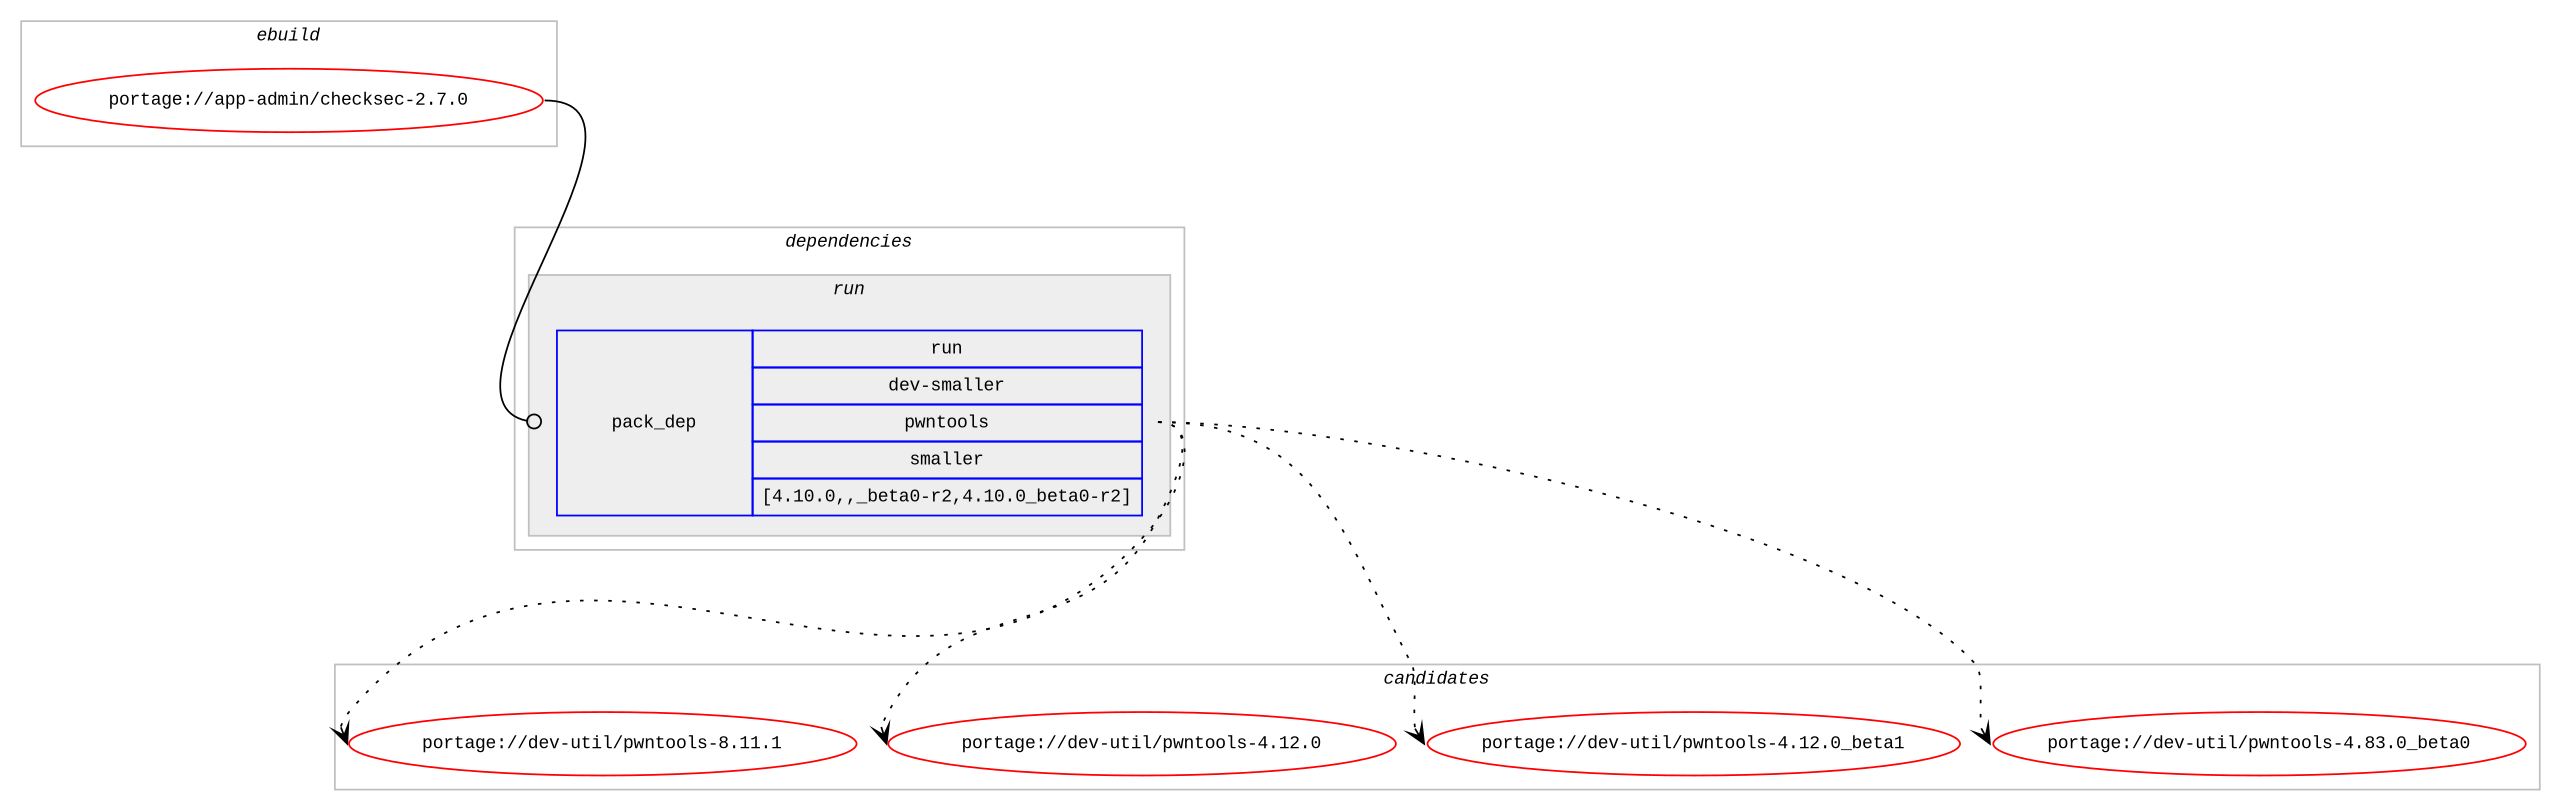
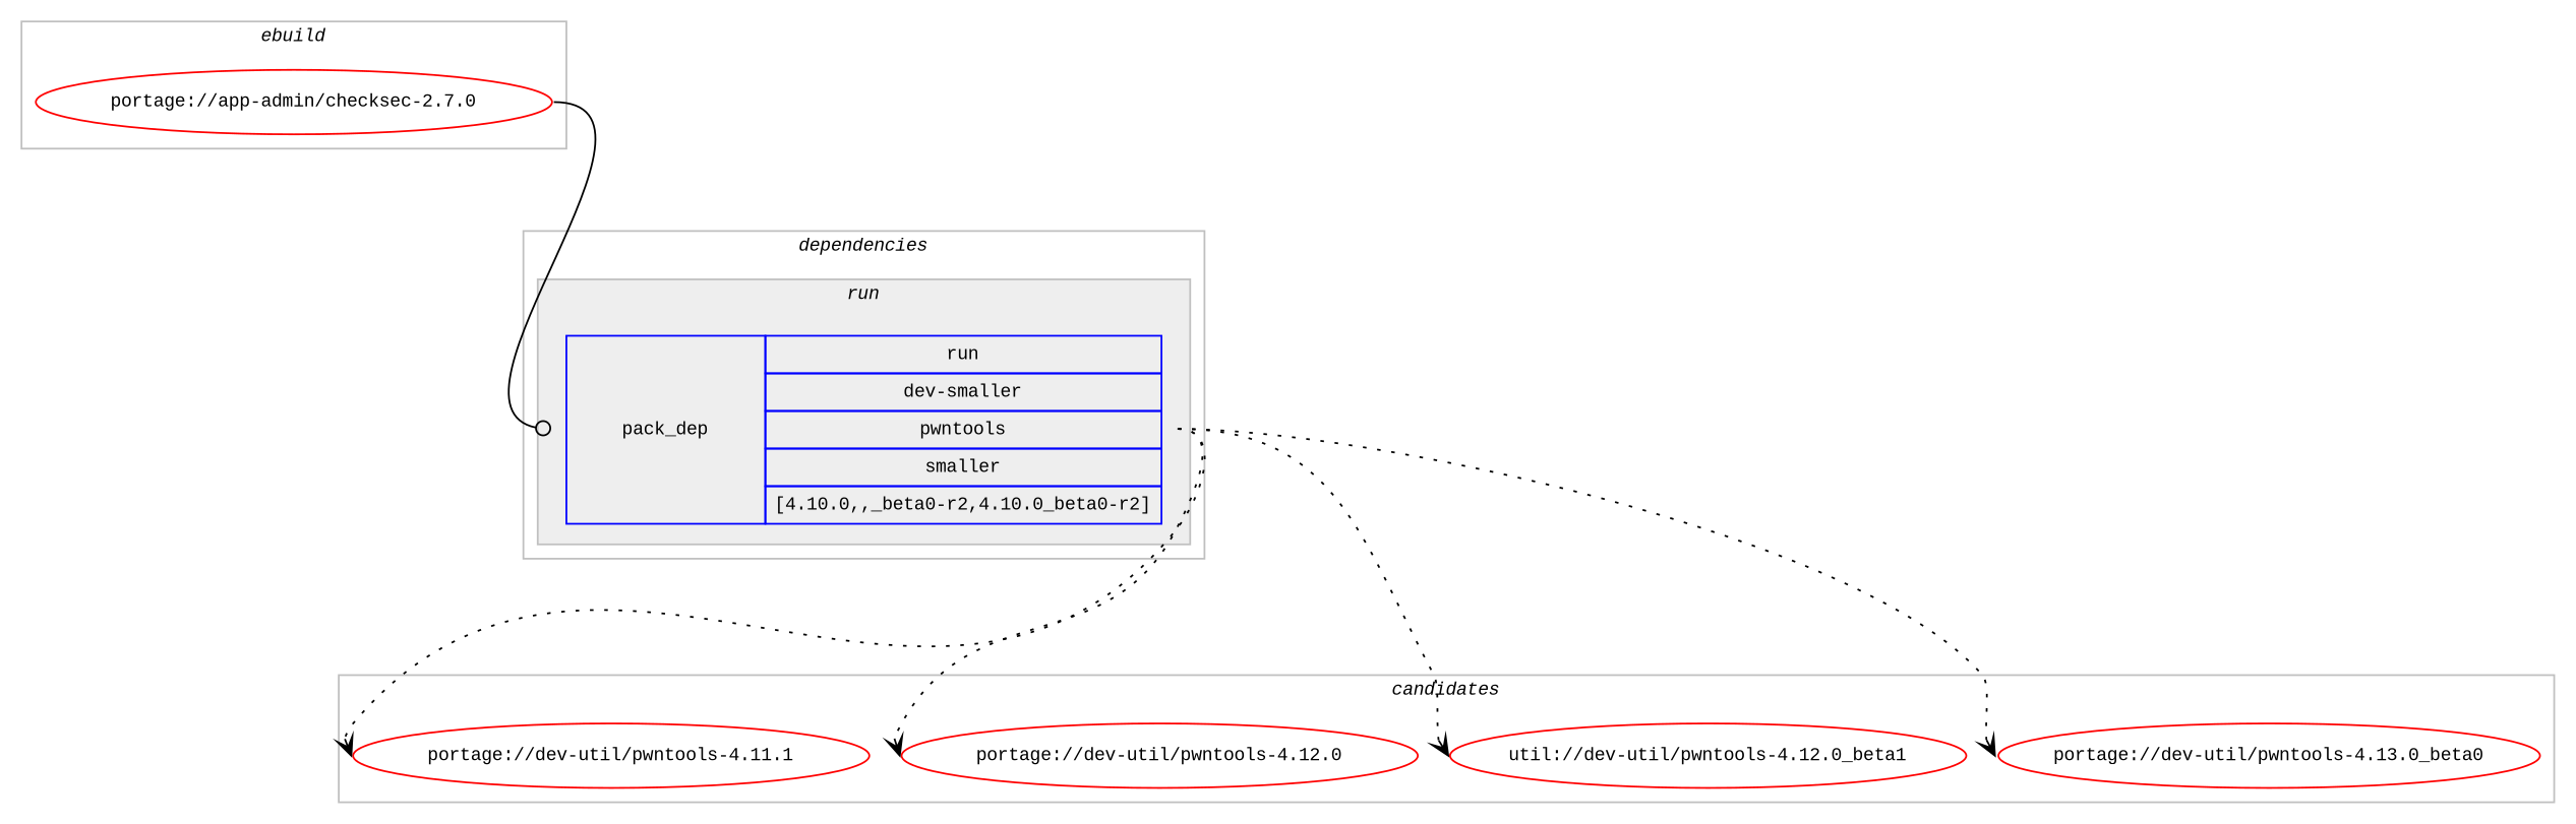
  digraph {
    compound=true
    concentrate=true
    fontname="Liberation Mono"
    fontsize=10
    newrank=true
    rankdir=TB
    ranksep=1.5
    node [color=red fontname="Liberation Mono" fontsize=10]
    edge [arrowhead=vee fontname="Liberation Mono" headport=w style=dotted tailport=e weight=100]
    n1 [label="portage://app-admin/checksec-2.7.0" width=4]
    n2 [color=blue label=<<TABLE BORDER="0" CELLBORDER="1" CELLSPACING="0" CELLPADDING="4" WIDTH="220"><TR><TD ROWSPAN="6" CELLPADDING="30">pack_dep</TD></TR><TR><TD WIDTH="110">run</TD></TR><TR><TD>dev-smaller</TD></TR><TR><TD>pwntools</TD></TR><TR><TD>smaller</TD></TR><TR><TD>[4.10.0,,_beta0-r2,4.10.0_beta0-r2]</TD></TR></TABLE>> shape=none]
-   n3 [label="portage://dev-util/pwntools-4.83.0_beta0" width=4]
-   n4 [label="portage://dev-util/pwntools-4.12.0_beta1" width=4]
+   n3 [label="portage://dev-util/pwntools-4.13.0_beta0" width=4]
+   n4 [label="util://dev-util/pwntools-4.12.0_beta1" width=4]
    n5 [label="portage://dev-util/pwntools-4.12.0" width=4]
-   n6 [label="portage://dev-util/pwntools-8.11.1" width=4]
+   n6 [label="portage://dev-util/pwntools-4.11.1" width=4]
    subgraph cluster_1 {
      color=gray
      label=<<i>ebuild</i>>
      n1
    }
    subgraph cluster_2 {
      color=gray
      label=<<i>dependencies</i>>
      subgraph cluster_3 {
        color=gray
        fillcolor="#eeeeee"
        label=<<i>compile</i>>
        style=filled
      }
      subgraph cluster_4 {
        color=gray
        fillcolor="#eeeeee"
        label=<<i>compile and run</i>>
        style=filled
      }
      subgraph cluster_5 {
        color=gray
        fillcolor="#eeeeee"
        label=<<i>run</i>>
        style=filled
        subgraph sub_6 {
          color=gray
          fillcolor="#eeeeee"
          label=<<i>run</i>>
          style=filled
          n2
        }
      }
    }
    subgraph cluster_7 {
      color=gray
      label=<<i>candidates</i>>
      rank=same
      subgraph sub_8 {
        color=black
        label=<<i>candidates</i>>
        nodesep=1
        rank=same
        n3
        n4
        n5
        n6
      }
    }
    n1 -> n2 [arrowhead=odot style=solid weight=20]
    n2 -> n3
    n2 -> n4
    n2 -> n5
    n2 -> n6
  }
